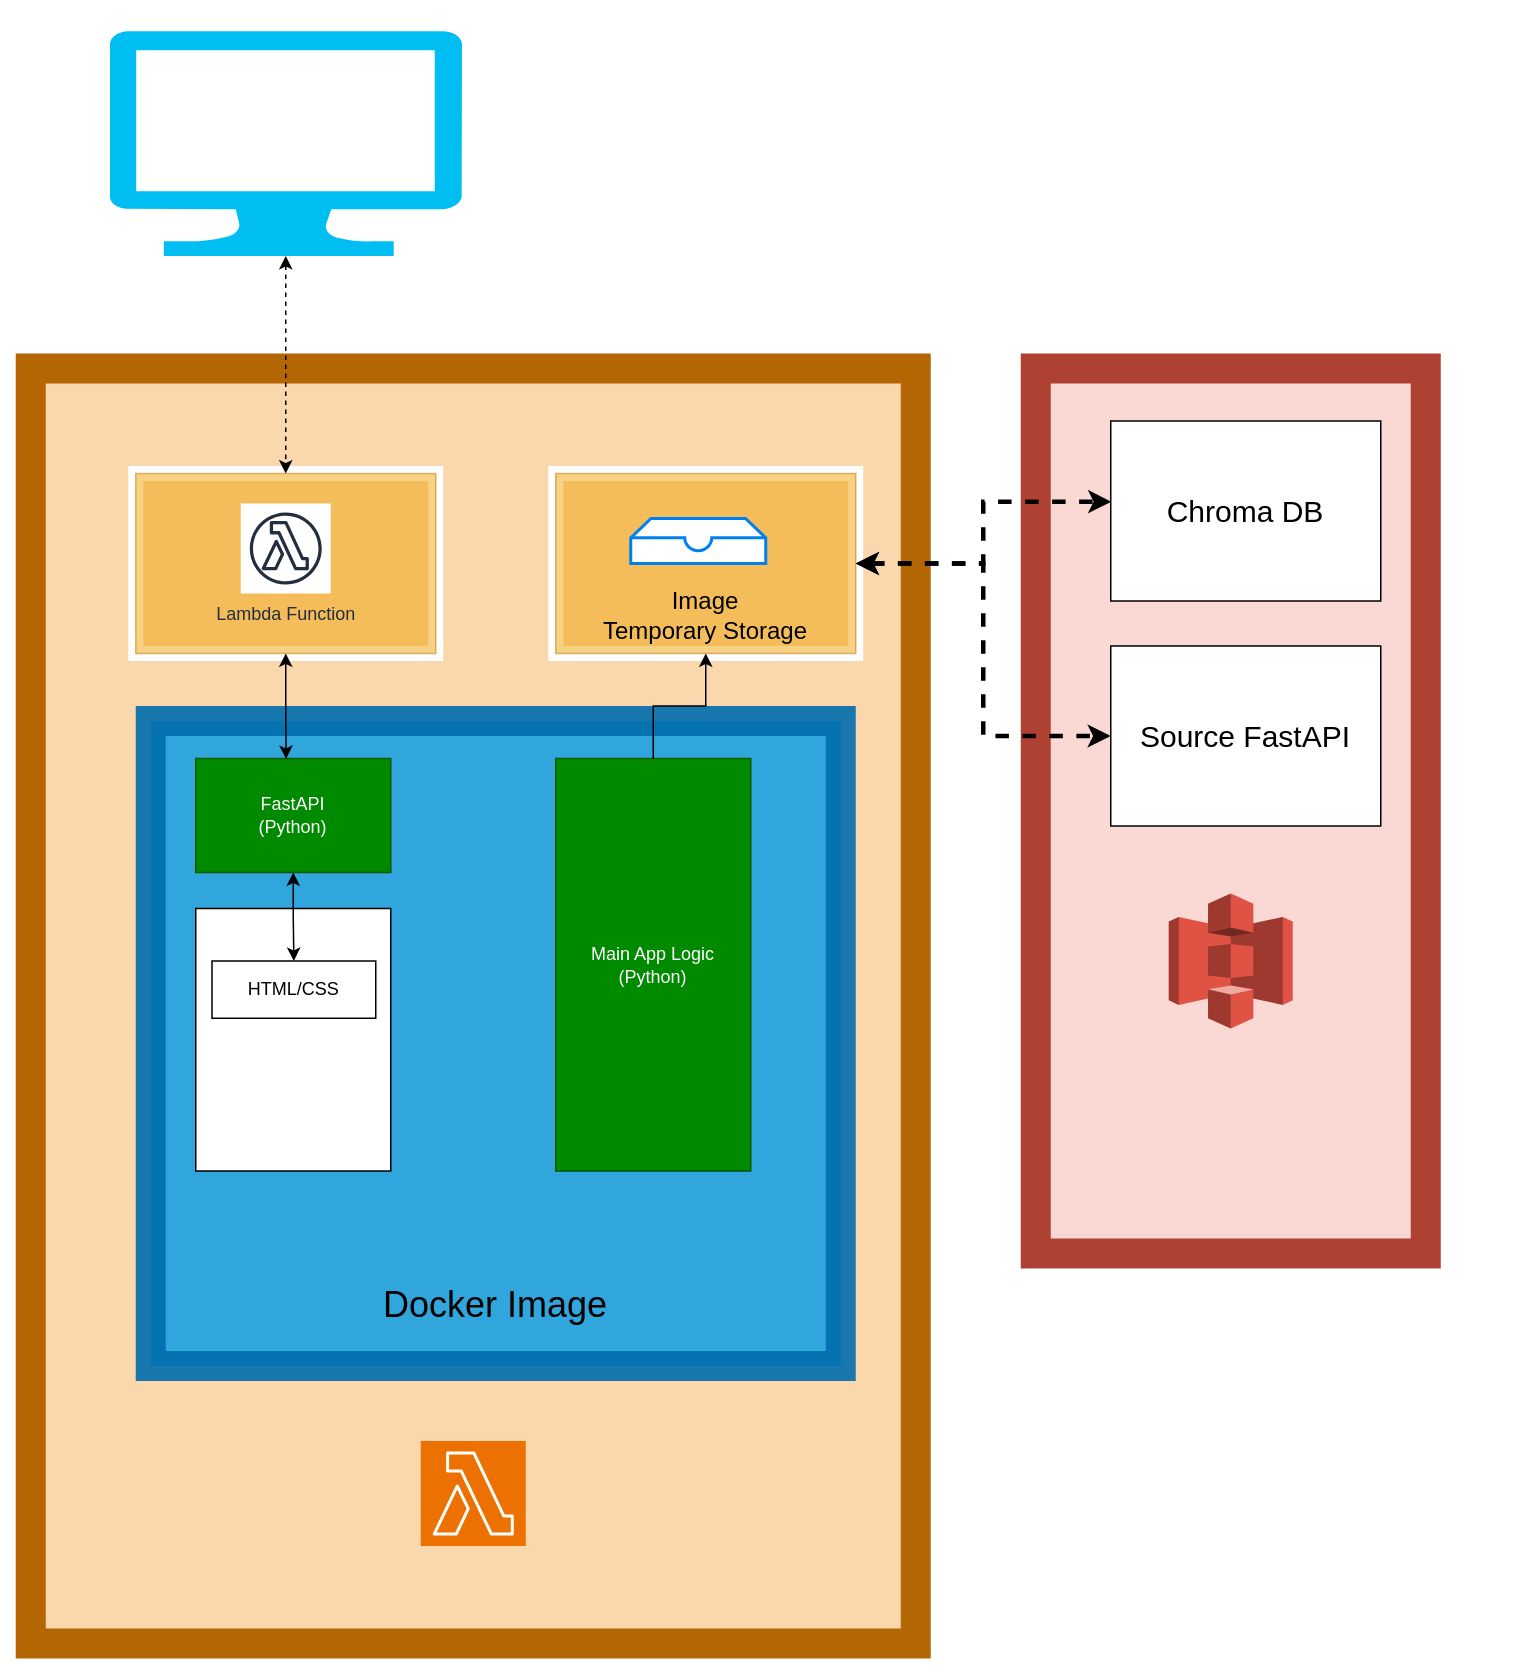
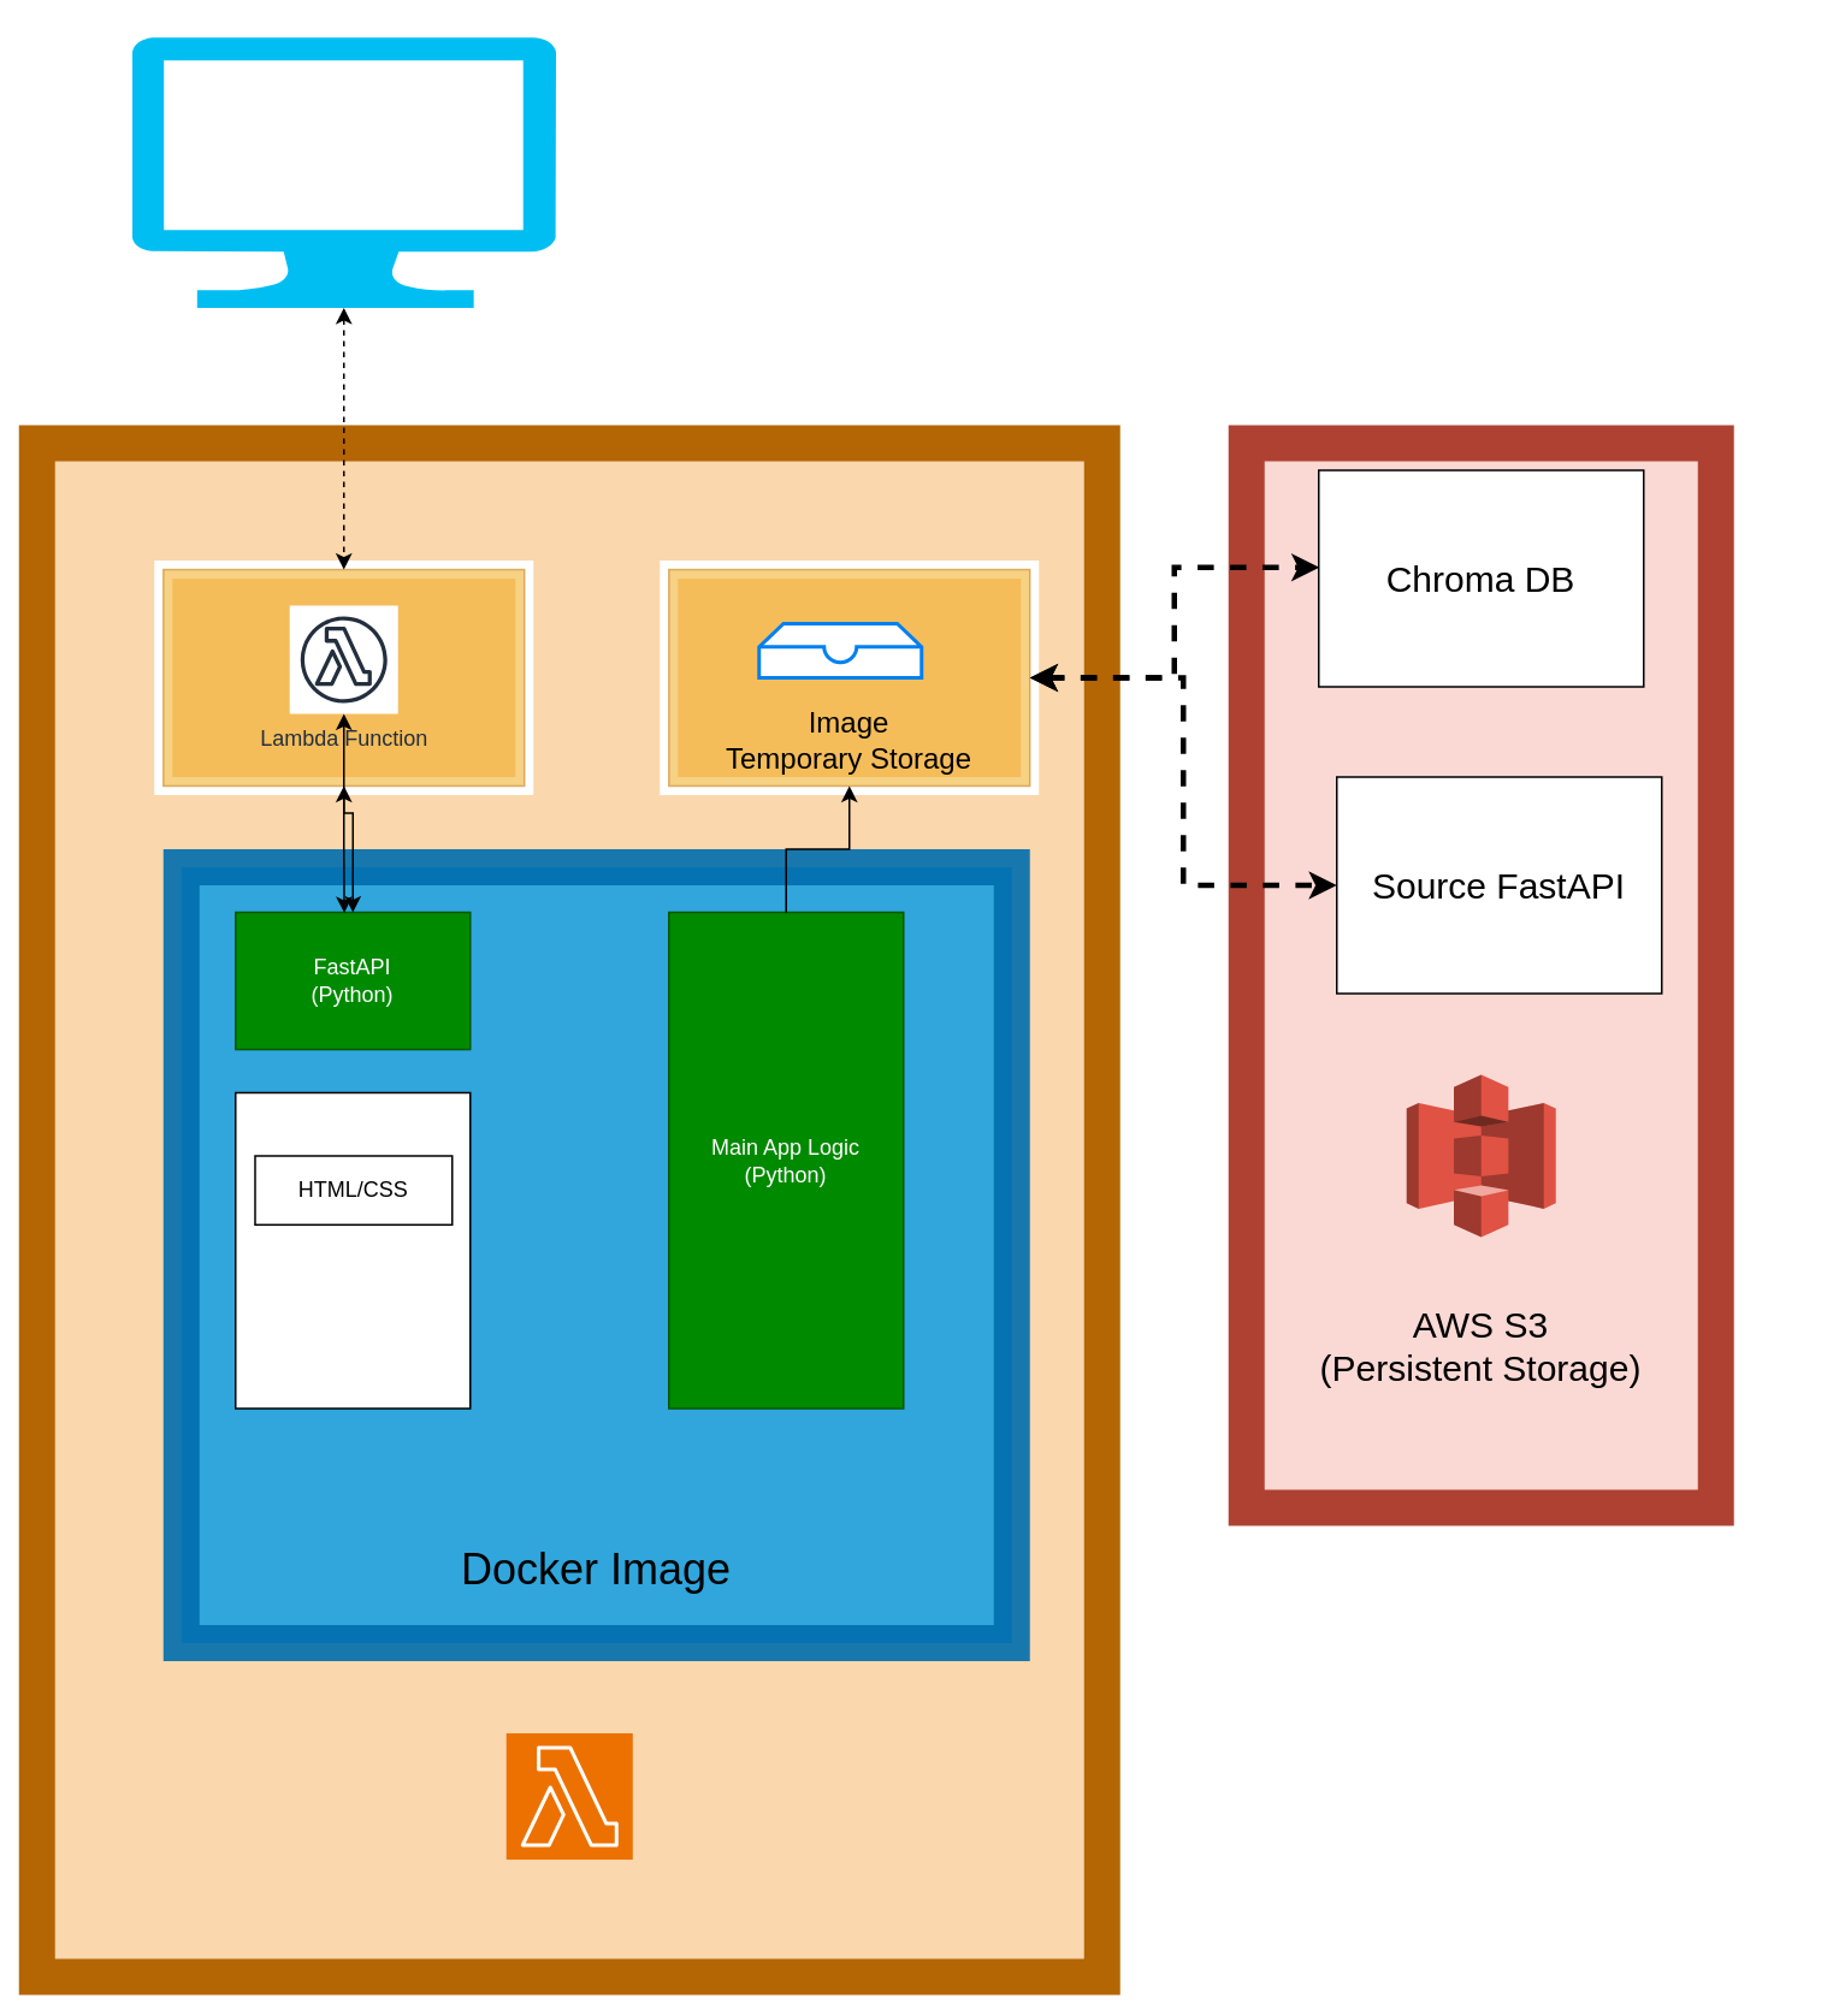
  <mxCell id="0" />
  <mxCell id="1" parent="0" />
  <mxCell id="2" value="" style="group" parent="1" vertex="1" connectable="0"><mxGeometry x="20" y="245" width="590" height="850" as="geometry" /></mxCell>
  <mxCell id="3" value="" style="rounded=0;whiteSpace=wrap;html=1;fillColor=#fad7ac;strokeColor=#b46504;strokeWidth=20;fillStyle=auto;" parent="2" vertex="1"><mxGeometry width="590" height="850" as="geometry" /></mxCell>
  <mxCell id="4" value="" style="sketch=0;points=[[0,0,0],[0.25,0,0],[0.5,0,0],[0.75,0,0],[1,0,0],[0,1,0],[0.25,1,0],[0.5,1,0],[0.75,1,0],[1,1,0],[0,0.25,0],[0,0.5,0],[0,0.75,0],[1,0.25,0],[1,0.5,0],[1,0.75,0]];outlineConnect=0;fontColor=#232F3E;fillColor=#ED7100;strokeColor=#ffffff;dashed=0;verticalLabelPosition=bottom;verticalAlign=top;align=center;html=1;fontSize=12;fontStyle=0;aspect=fixed;shape=mxgraph.aws4.resourceIcon;resIcon=mxgraph.aws4.lambda;" parent="2" vertex="1"><mxGeometry x="260" y="715" width="70" height="70" as="geometry" /></mxCell>
  <mxCell id="5" value="" style="group" parent="2" vertex="1" connectable="0"><mxGeometry x="80" y="235" width="460" height="430" as="geometry" /></mxCell>
  <mxCell id="6" value="&lt;div&gt;&lt;br&gt;&lt;/div&gt;" style="rounded=0;whiteSpace=wrap;html=1;strokeWidth=20;fillColor=#1ba1e2;strokeColor=#006EAF;opacity=90;fontColor=#ffffff;" parent="5" vertex="1"><mxGeometry width="460" height="430" as="geometry" /></mxCell>
  <mxCell id="7" value="" style="group" parent="5" vertex="1" connectable="0"><mxGeometry x="30" y="25" width="130" height="95" as="geometry" /></mxCell>
  <mxCell id="8" value="" style="group" parent="7" vertex="1" connectable="0"><mxGeometry width="130.0" height="95" as="geometry" /></mxCell>
  <mxCell id="9" value="FastAPI&lt;br&gt;(Python)" style="whiteSpace=wrap;html=1;align=center;fillColor=#008a00;strokeColor=#005700;fontColor=#ffffff;" parent="8" vertex="1"><mxGeometry width="130.0" height="76" as="geometry" /></mxCell>
  <mxCell id="10" value="&lt;div&gt;Main App Logic&lt;br&gt;(Python)&lt;/div&gt;" style="whiteSpace=wrap;html=1;align=center;fillColor=#008a00;strokeColor=#005700;fontColor=#ffffff;" parent="5" vertex="1"><mxGeometry x="270" y="25" width="130" height="275" as="geometry" /></mxCell>
  <mxCell id="11" value="&lt;font style=&quot;font-size: 24px;&quot;&gt;Docker Image&lt;/font&gt;" style="rounded=0;whiteSpace=wrap;html=1;fillColor=none;strokeColor=none;" vertex="1" parent="5"><mxGeometry x="143" y="360" width="174" height="60" as="geometry" /></mxCell>
  <mxCell id="12" value="" style="shape=image;html=1;verticalAlign=top;verticalLabelPosition=bottom;labelBackgroundColor=#ffffff;imageAspect=0;aspect=fixed;image=https://cdn1.iconfinder.com/data/icons/unicons-line-vol-3/24/docker-128.png" vertex="1" parent="5"><mxGeometry x="176" y="270" width="108" height="108" as="geometry" /></mxCell>
  <mxCell id="13" value="" style="group" parent="1" vertex="1" connectable="0"><mxGeometry x="690" y="245" width="310" height="590" as="geometry" /></mxCell>
  <mxCell id="14" value="" style="rounded=0;whiteSpace=wrap;html=1;strokeWidth=20;fillColor=#fad9d5;strokeColor=#ae4132;" parent="13" vertex="1"><mxGeometry width="260" height="590" as="geometry" /></mxCell>
  <mxCell id="15" value="" style="outlineConnect=0;dashed=0;verticalLabelPosition=bottom;verticalAlign=top;align=center;html=1;shape=mxgraph.aws3.s3;fillColor=#E05243;gradientColor=none;" parent="13" vertex="1"><mxGeometry x="88.667" y="350" width="82.667" height="90" as="geometry" /></mxCell>
- <mxCell id="17" value="&lt;font style=&quot;font-size: 20px;&quot;&gt;Chroma DB&lt;/font&gt;" style="rounded=0;whiteSpace=wrap;html=1;" parent="1" vertex="1"><mxGeometry x="740" y="280" width="180" height="120" as="geometry" /></mxCell>
+ <mxCell id="16" value="&lt;font style=&quot;font-size: 20px;&quot;&gt;AWS S3&lt;br&gt;(Persistent Storage)&lt;/font&gt;" style="rounded=0;whiteSpace=wrap;html=1;strokeColor=none;fillColor=none;" parent="13" vertex="1"><mxGeometry x="6.0" y="460" width="248.0" height="80" as="geometry" /></mxCell>
+ <mxCell id="17" value="&lt;font style=&quot;font-size: 20px;&quot;&gt;Chroma DB&lt;/font&gt;" style="rounded=0;whiteSpace=wrap;html=1;" parent="1" vertex="1"><mxGeometry x="730" y="260" width="180" height="120" as="geometry" /></mxCell>
  <mxCell id="18" value="&lt;font style=&quot;font-size: 20px;&quot;&gt;Source FastAPI&lt;/font&gt;" style="rounded=0;whiteSpace=wrap;html=1;" parent="1" vertex="1"><mxGeometry x="740" y="430" width="180" height="120" as="geometry" /></mxCell>
  <mxCell id="19" value="" style="group;strokeWidth=10;strokeColor=#FFFFFF;" parent="1" vertex="1" connectable="0"><mxGeometry x="370" y="315" width="200" height="120" as="geometry" /></mxCell>
  <mxCell id="20" value="" style="whiteSpace=wrap;html=1;fillColor=#f0a30a;fontColor=#000000;strokeColor=#BD7000;opacity=50;" parent="19" vertex="1"><mxGeometry width="200" height="120" as="geometry" /></mxCell>
  <mxCell id="21" value="" style="html=1;verticalLabelPosition=bottom;align=center;labelBackgroundColor=#ffffff;verticalAlign=top;strokeWidth=2;strokeColor=#0080F0;shadow=0;dashed=0;shape=mxgraph.ios7.icons.storage;" parent="19" vertex="1"><mxGeometry x="50" y="30" width="90" height="30" as="geometry" /></mxCell>
  <mxCell id="22" value="&lt;font style=&quot;font-size: 16px;&quot;&gt;Image&lt;br&gt;Temporary Storage&lt;/font&gt;" style="text;html=1;align=center;verticalAlign=middle;whiteSpace=wrap;rounded=0;" parent="19" vertex="1"><mxGeometry x="10" y="80" width="180" height="30" as="geometry" /></mxCell>
  <mxCell id="23" value="" style="group" parent="1" vertex="1" connectable="0"><mxGeometry x="130" y="605" width="130" height="175" as="geometry" /></mxCell>
  <mxCell id="24" value="" style="rounded=0;whiteSpace=wrap;html=1;" parent="23" vertex="1"><mxGeometry width="130" height="175.0" as="geometry" /></mxCell>
  <mxCell id="25" value="HTML/CSS" style="rounded=0;whiteSpace=wrap;html=1;" parent="23" vertex="1"><mxGeometry x="10.83" y="35" width="109.17" height="38.18" as="geometry" /></mxCell>
  <mxCell id="26" value="" style="verticalLabelPosition=bottom;html=1;verticalAlign=top;align=center;strokeColor=none;fillColor=#00BEF2;shape=mxgraph.azure.computer;pointerEvents=1;" parent="1" vertex="1"><mxGeometry x="72.5" y="20" width="235" height="150" as="geometry" /></mxCell>
  <mxCell id="27" value="" style="group;strokeColor=#FFFFFF;strokeWidth=10;" parent="1" vertex="1" connectable="0"><mxGeometry x="90" y="315" width="200" height="120" as="geometry" /></mxCell>
  <mxCell id="28" value="" style="whiteSpace=wrap;html=1;fillColor=#f0a30a;fontColor=#000000;strokeColor=#BD7000;opacity=50;" parent="27" vertex="1"><mxGeometry width="200" height="120" as="geometry" /></mxCell>
  <mxCell id="29" value="Lambda Function" style="sketch=0;outlineConnect=0;fontColor=#232F3E;gradientColor=none;strokeColor=#232F3E;fillColor=#ffffff;dashed=0;verticalLabelPosition=bottom;verticalAlign=top;align=center;html=1;fontSize=12;fontStyle=0;aspect=fixed;shape=mxgraph.aws4.resourceIcon;resIcon=mxgraph.aws4.lambda_function;" parent="27" vertex="1"><mxGeometry x="70" y="20" width="60" height="60" as="geometry" /></mxCell>
  <mxCell id="30" style="edgeStyle=orthogonalEdgeStyle;rounded=0;orthogonalLoop=1;jettySize=auto;html=1;entryX=0.002;entryY=0.448;entryDx=0;entryDy=0;entryPerimeter=0;startArrow=classic;startFill=1;dashed=1;strokeWidth=3;" parent="1" source="20" target="17" edge="1"><mxGeometry relative="1" as="geometry" /></mxCell>
  <mxCell id="31" style="edgeStyle=orthogonalEdgeStyle;rounded=0;orthogonalLoop=1;jettySize=auto;html=1;entryX=0;entryY=0.5;entryDx=0;entryDy=0;dashed=1;startArrow=classic;startFill=1;strokeWidth=3;" parent="1" source="20" target="18" edge="1"><mxGeometry relative="1" as="geometry" /></mxCell>
- <mxCell id="32" style="edgeStyle=orthogonalEdgeStyle;rounded=0;orthogonalLoop=1;jettySize=auto;html=1;entryX=0.5;entryY=0;entryDx=0;entryDy=0;startArrow=classic;startFill=1;" parent="1" source="9" target="25" edge="1"><mxGeometry relative="1" as="geometry" /></mxCell>
+ <mxCell id="32" style="edgeStyle=orthogonalEdgeStyle;rounded=0;orthogonalLoop=1;jettySize=auto;html=1;startArrow=classic;startFill=1;" parent="1" source="9" target="29" edge="1"><mxGeometry relative="1" as="geometry" /></mxCell>
  <mxCell id="33" style="edgeStyle=orthogonalEdgeStyle;rounded=0;orthogonalLoop=1;jettySize=auto;html=1;entryX=0.5;entryY=0;entryDx=0;entryDy=0;startArrow=classic;startFill=1;dashed=1;" parent="1" source="26" target="28" edge="1"><mxGeometry relative="1" as="geometry" /></mxCell>
  <mxCell id="34" style="edgeStyle=orthogonalEdgeStyle;rounded=0;orthogonalLoop=1;jettySize=auto;html=1;entryX=0.463;entryY=0.004;entryDx=0;entryDy=0;entryPerimeter=0;startArrow=classic;startFill=1;" parent="1" source="28" target="9" edge="1"><mxGeometry relative="1" as="geometry" /></mxCell>
  <mxCell id="35" style="edgeStyle=orthogonalEdgeStyle;rounded=0;orthogonalLoop=1;jettySize=auto;html=1;entryX=0.5;entryY=1;entryDx=0;entryDy=0;" parent="1" source="10" target="20" edge="1"><mxGeometry relative="1" as="geometry" /></mxCell>
